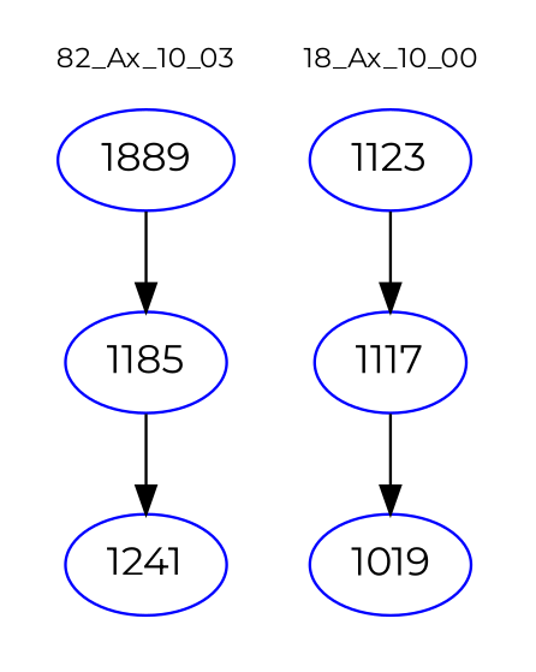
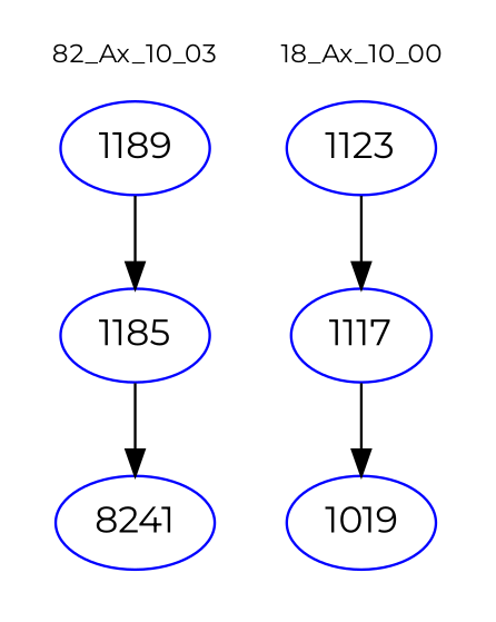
  digraph {
    fontname=Montserrat
    node [color=blue fontname=Montserrat]
    edge [color=black fontname=Montserrat]
-   n1 [label=1889]
+   n1 [label=1189]
    n2 [label=1185]
-   n3 [label=1241]
+   n3 [label=8241]
    n4 [label=1123]
    n5 [label=1117]
    n6 [label=1019]
    subgraph cluster_1 {
      color=white
      fontsize=10
      label="82_Ax_10_03"
      n1
      n2
      n3
    }
    subgraph cluster_2 {
      color=white
      fontsize=10
      label="18_Ax_10_00"
      n4
      n5
      n6
    }
    n1 -> n2
    n2 -> n3
    n4 -> n5
    n5 -> n6
  }
